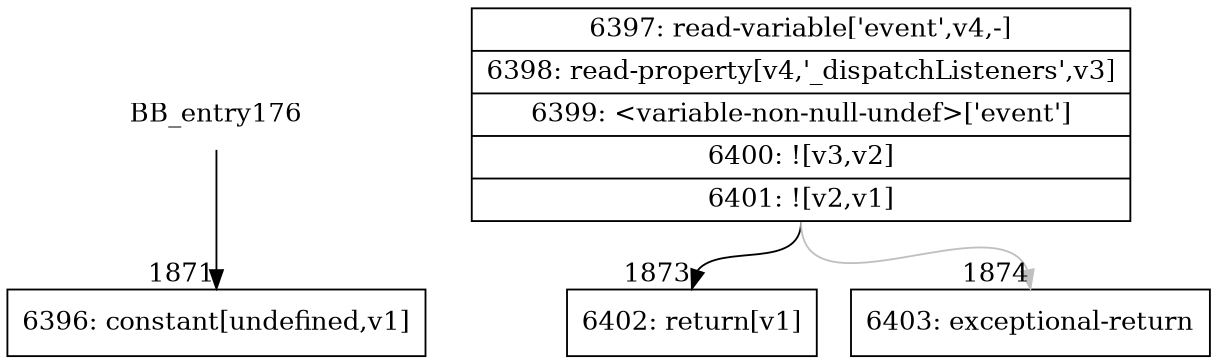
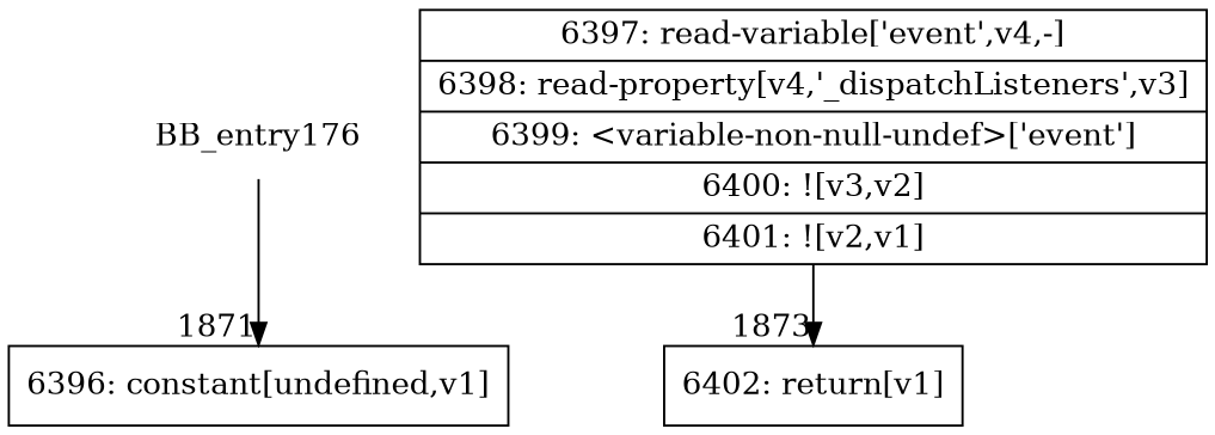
  digraph {
    rankdir=TD
    node [shape=record]
    edge [headport=n tailport=s]
    n1 [label=BB_entry176 shape=none]
    n2 [label="{6396: constant[undefined,v1]}"]
    n3 [label="{6397: read-variable['event',v4,-]|6398: read-property[v4,'_dispatchListeners',v3]|6399: \<variable-non-null-undef\>['event']|6400: ![v3,v2]|6401: ![v2,v1]}"]
    n4 [label="{6402: return[v1]}"]
-   n5 [label="{6403: exceptional-return}"]
    n1 -> n2 [headlabel="    1871"]
    n3 -> n4 [headlabel="      1873"]
-   n3 -> n5 [color=gray headlabel="      1874"]
  }
